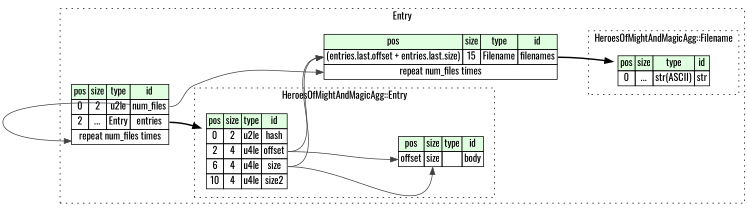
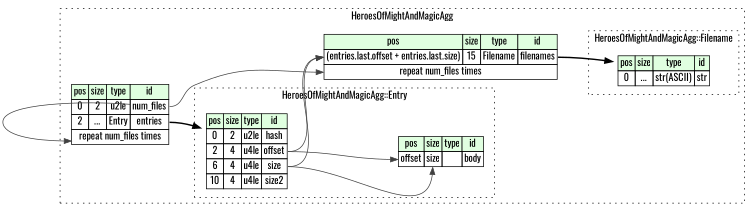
  digraph {
    rankdir=LR
    fontname=Oswald
    node [shape=plaintext fontname=Oswald]
    edge [color="#404040" tailport=offset_type fontname=Oswald]
    n1 [label=<<TABLE BORDER="0" CELLBORDER="1" CELLSPACING="0"> 				<TR><TD BGCOLOR="#E0FFE0">pos</TD><TD BGCOLOR="#E0FFE0">size</TD><TD BGCOLOR="#E0FFE0">type</TD><TD BGCOLOR="#E0FFE0">id</TD></TR> 				<TR><TD PORT="hash_pos">0</TD><TD PORT="hash_size">2</TD><TD>u2le</TD><TD PORT="hash_type">hash</TD></TR> 				<TR><TD PORT="offset_pos">2</TD><TD PORT="offset_size">4</TD><TD>u4le</TD><TD PORT="offset_type">offset</TD></TR> 				<TR><TD PORT="size_pos">6</TD><TD PORT="size_size">4</TD><TD>u4le</TD><TD PORT="size_type">size</TD></TR> 				<TR><TD PORT="size2_pos">10</TD><TD PORT="size2_size">4</TD><TD>u4le</TD><TD PORT="size2_type">size2</TD></TR> 			</TABLE>>]
    n2 [label=<<TABLE BORDER="0" CELLBORDER="1" CELLSPACING="0"> 				<TR><TD BGCOLOR="#E0FFE0">pos</TD><TD BGCOLOR="#E0FFE0">size</TD><TD BGCOLOR="#E0FFE0">type</TD><TD BGCOLOR="#E0FFE0">id</TD></TR> 				<TR><TD PORT="body_pos">offset</TD><TD PORT="body_size">size</TD><TD></TD><TD PORT="body_type">body</TD></TR> 			</TABLE>>]
    n3 [label=<<TABLE BORDER="0" CELLBORDER="1" CELLSPACING="0"> 				<TR><TD BGCOLOR="#E0FFE0">pos</TD><TD BGCOLOR="#E0FFE0">size</TD><TD BGCOLOR="#E0FFE0">type</TD><TD BGCOLOR="#E0FFE0">id</TD></TR> 				<TR><TD PORT="str_pos">0</TD><TD PORT="str_size">...</TD><TD>str(ASCII)</TD><TD PORT="str_type">str</TD></TR> 			</TABLE>>]
    n4 [label=<<TABLE BORDER="0" CELLBORDER="1" CELLSPACING="0"> 			<TR><TD BGCOLOR="#E0FFE0">pos</TD><TD BGCOLOR="#E0FFE0">size</TD><TD BGCOLOR="#E0FFE0">type</TD><TD BGCOLOR="#E0FFE0">id</TD></TR> 			<TR><TD PORT="num_files_pos">0</TD><TD PORT="num_files_size">2</TD><TD>u2le</TD><TD PORT="num_files_type">num_files</TD></TR> 			<TR><TD PORT="entries_pos">2</TD><TD PORT="entries_size">...</TD><TD>Entry</TD><TD PORT="entries_type">entries</TD></TR> 			<TR><TD COLSPAN="4" PORT="entries__repeat">repeat num_files times</TD></TR> 		</TABLE>>]
    n5 [label=<<TABLE BORDER="0" CELLBORDER="1" CELLSPACING="0"> 			<TR><TD BGCOLOR="#E0FFE0">pos</TD><TD BGCOLOR="#E0FFE0">size</TD><TD BGCOLOR="#E0FFE0">type</TD><TD BGCOLOR="#E0FFE0">id</TD></TR> 			<TR><TD PORT="filenames_pos">(entries.last.offset + entries.last.size)</TD><TD PORT="filenames_size">15</TD><TD>Filename</TD><TD PORT="filenames_type">filenames</TD></TR> 			<TR><TD COLSPAN="4" PORT="filenames__repeat">repeat num_files times</TD></TR> 		</TABLE>>]
    subgraph cluster_1 {
-     label=Entry
+     label=HeroesOfMightAndMagicAgg
      style=dotted
      n4
      n5
      subgraph cluster_2 {
        label="HeroesOfMightAndMagicAgg::Entry"
        style=dotted
        n1
        n2
      }
      subgraph cluster_3 {
        label="HeroesOfMightAndMagicAgg::Filename"
        style=dotted
        n3
      }
    }
    n1 -> n2 [headport=body_pos]
    n1 -> n2 [headport=body_size tailport=size_type]
    n1 -> n5 [headport=filenames_pos]
    n1 -> n5 [headport=filenames_pos tailport=size_type]
    n4 -> n1 [style=bold tailport=entries_type color=""]
    n4 -> n4 [headport=entries__repeat tailport=num_files_type]
    n4 -> n5 [headport=filenames__repeat tailport=num_files_type]
    n5 -> n3 [style=bold tailport=filenames_type color=""]
  }
